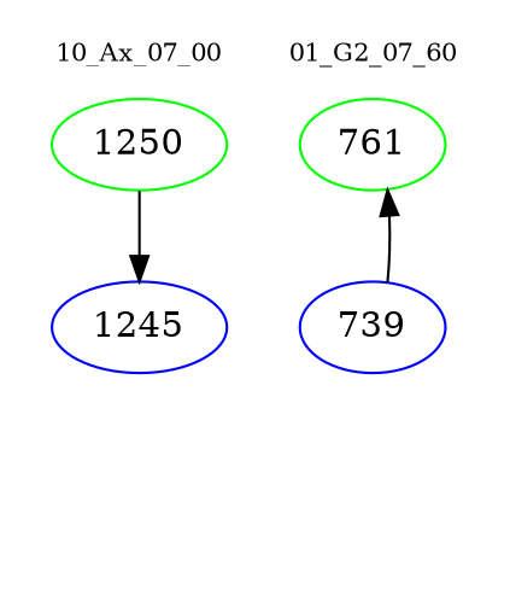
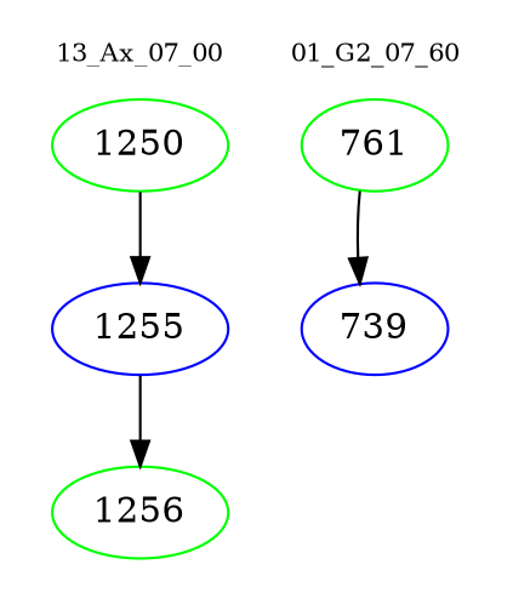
  digraph {
    node [color=green]
    edge [color=black]
    n1 [label=1250]
-   n2 [color=blue label=1245]
+   n2 [color=blue label=1255]
+   n3 [label=1256]
    n4 [label=761]
    n5 [color=blue label=739]
    subgraph cluster_1 {
      color=white
      fontsize=10
-     label="10_Ax_07_00"
+     label="13_Ax_07_00"
      n1
      n2
+     n3
    }
    subgraph cluster_2 {
      color=white
      fontsize=10
      label="01_G2_07_60"
      n4
      n5
    }
    n1 -> n2
-   n5 -> n4
+   n2 -> n3
+   n4 -> n5
  }
